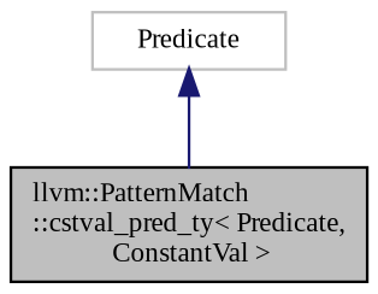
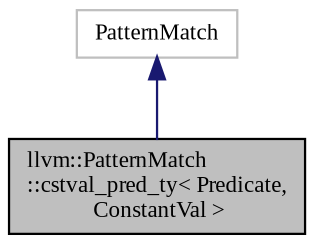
  digraph {
    fontname="Liberation Serif"
    node [fontname="Liberation Serif" fontsize=10 shape=record]
    n1 [color=black fillcolor=grey75 fontcolor=black height=0.2 label="llvm::PatternMatch\l::cstval_pred_ty\< Predicate,\l ConstantVal \>" style=filled width=0.4]
-   n2 [color=grey75 height=0.2 label=Predicate width=0.4]
+   n2 [color=grey75 height=0.2 label=PatternMatch width=0.4]
    n2 -> n1 [color=midnightblue dir=back fontname="Liberation Serif" fontsize=10 labelfontname=Helvetica labelfontsize=10 style=solid]
  }
